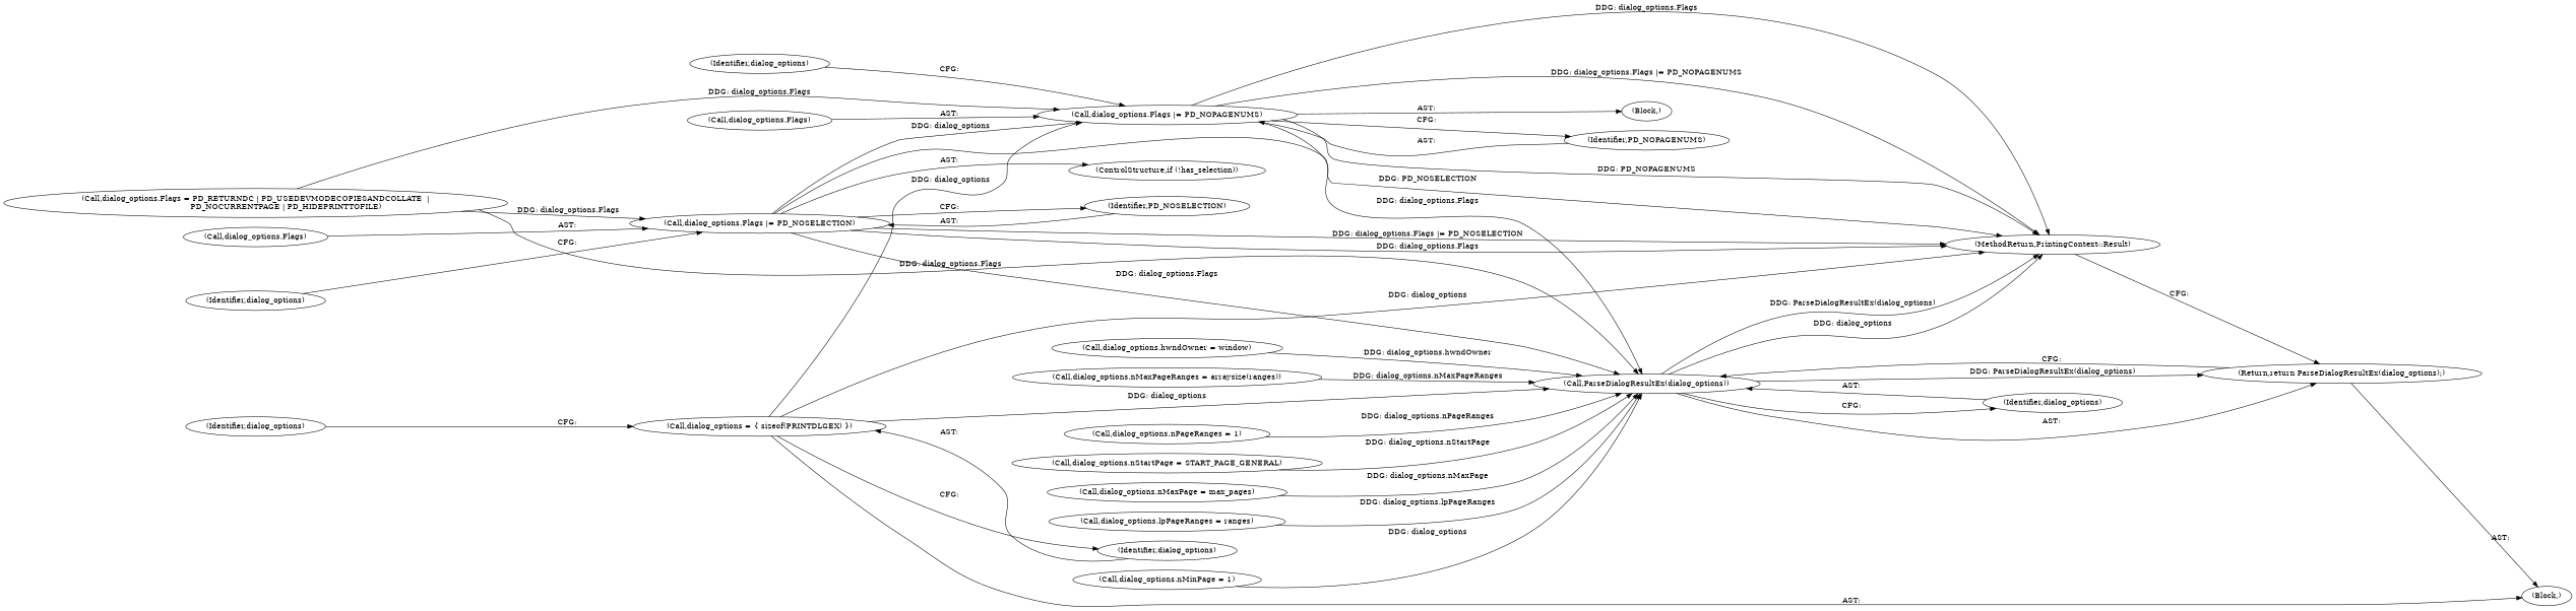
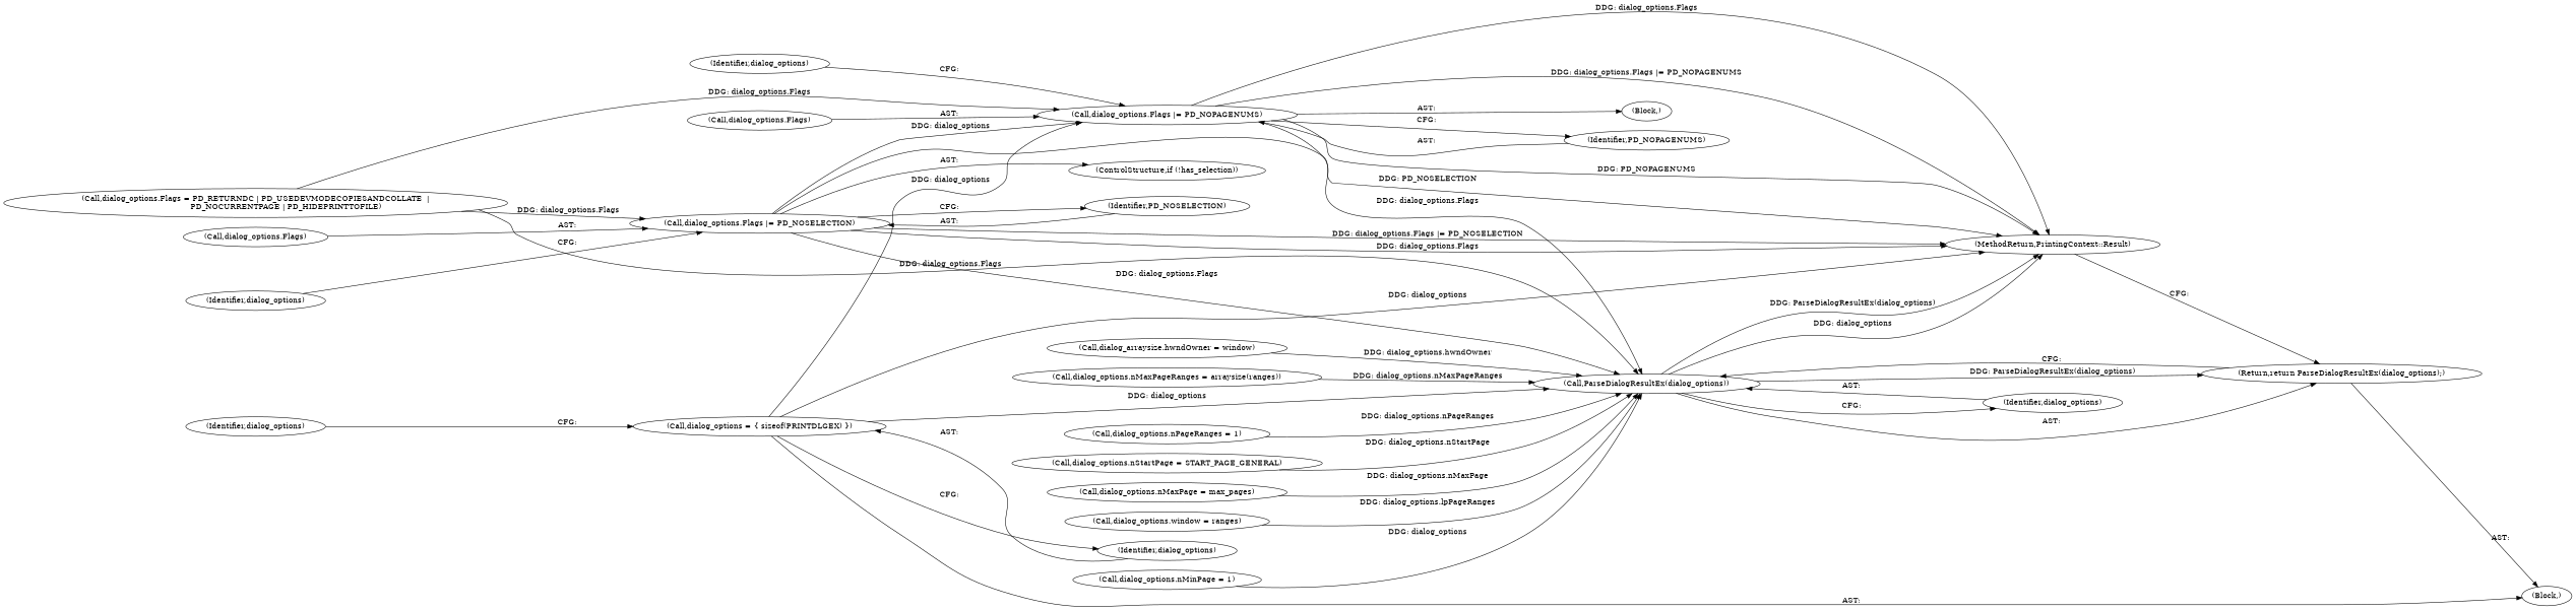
  digraph {
    rankdir=LR
    n1 [label="(Call,dialog_options = { sizeof(PRINTDLGEX) })"]
    n2 [label="(Call,dialog_options.Flags |= PD_NOPAGENUMS)"]
    n3 [label="(Call,ParseDialogResultEx(dialog_options))"]
    n4 [label="(Identifier,dialog_options)"]
    n5 [label="(MethodReturn,PrintingContext::Result)"]
    n6 [label="(Block,)"]
    n7 [label="(Call,dialog_options.Flags |= PD_NOSELECTION)"]
    n8 [label="(Identifier,PD_NOSELECTION)"]
    n9 [label="(ControlStructure,if (!has_selection))"]
    n10 [label="(Identifier,PD_NOPAGENUMS)"]
    n11 [label="(Block,)"]
    n12 [label="(Return,return ParseDialogResultEx(dialog_options);)"]
    n13 [label="(Identifier,dialog_options)"]
-   n14 [label="(Call,dialog_options.hwndOwner = window)"]
+   n14 [label="(Call,dialog_arraysize.hwndOwner = window)"]
    n15 [label="(Identifier,dialog_options)"]
    n16 [label="(Call,dialog_options.nMaxPageRanges = arraysize(ranges))"]
    n17 [label="(Call,dialog_options.nPageRanges = 1)"]
    n18 [label="(Call,dialog_options.nStartPage = START_PAGE_GENERAL)"]
    n19 [label="(Identifier,dialog_options)"]
    n20 [label="(Call,dialog_options.nMaxPage = max_pages)"]
    n21 [label="(Call,dialog_options.Flags)"]
-   n22 [label="(Call,dialog_options.lpPageRanges = ranges)"]
+   n22 [label="(Call,dialog_options.window = ranges)"]
    n23 [label="(Call,dialog_options.Flags = PD_RETURNDC | PD_USEDEVMODECOPIESANDCOLLATE  |\n                         PD_NOCURRENTPAGE | PD_HIDEPRINTTOFILE)"]
    n24 [label="(Identifier,dialog_options)"]
    n25 [label="(Call,dialog_options.nMinPage = 1)"]
    n26 [label="(Call,dialog_options.Flags)"]
    n1 -> n2 [label="DDG: dialog_options"]
    n1 -> n3 [label="DDG: dialog_options"]
    n1 -> n4 [label="CFG: "]
    n1 -> n5 [label="DDG: dialog_options"]
    n1 -> n6 [label="AST: "]
    n2 -> n3 [label="DDG: dialog_options.Flags"]
    n2 -> n5 [label="DDG: PD_NOPAGENUMS"]
    n2 -> n5 [label="DDG: dialog_options.Flags"]
    n2 -> n5 [label="DDG: dialog_options.Flags |= PD_NOPAGENUMS"]
    n2 -> n10 [label="CFG: "]
    n2 -> n11 [label="AST: "]
    n3 -> n5 [label="DDG: dialog_options"]
    n3 -> n5 [label="DDG: ParseDialogResultEx(dialog_options)"]
    n3 -> n12 [label="AST: "]
    n3 -> n12 [label="DDG: ParseDialogResultEx(dialog_options)"]
    n3 -> n13 [label="CFG: "]
    n4 -> n1 [label="AST: "]
    n5 -> n12 [label="CFG: "]
    n7 -> n2 [label="DDG: dialog_options"]
    n7 -> n3 [label="DDG: dialog_options.Flags"]
    n7 -> n5 [label="DDG: PD_NOSELECTION"]
    n7 -> n5 [label="DDG: dialog_options.Flags |= PD_NOSELECTION"]
    n7 -> n5 [label="DDG: dialog_options.Flags"]
    n7 -> n8 [label="CFG: "]
    n7 -> n9 [label="AST: "]
    n8 -> n7 [label="AST: "]
    n10 -> n2 [label="AST: "]
    n12 -> n3 [label="CFG: "]
    n12 -> n6 [label="AST: "]
    n13 -> n3 [label="AST: "]
    n14 -> n3 [label="DDG: dialog_options.hwndOwner"]
    n15 -> n7 [label="CFG: "]
    n16 -> n3 [label="DDG: dialog_options.nMaxPageRanges"]
    n17 -> n3 [label="DDG: dialog_options.nPageRanges"]
    n18 -> n3 [label="DDG: dialog_options.nStartPage"]
    n19 -> n1 [label="CFG: "]
    n20 -> n3 [label="DDG: dialog_options.nMaxPage"]
    n21 -> n2 [label="AST: "]
    n22 -> n3 [label="DDG: dialog_options.lpPageRanges"]
    n23 -> n2 [label="DDG: dialog_options.Flags"]
    n23 -> n3 [label="DDG: dialog_options.Flags"]
    n23 -> n7 [label="DDG: dialog_options.Flags"]
    n24 -> n2 [label="CFG: "]
    n25 -> n3 [label="DDG: dialog_options"]
    n26 -> n7 [label="AST: "]
  }
